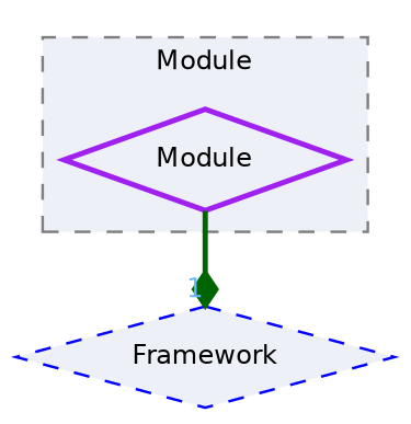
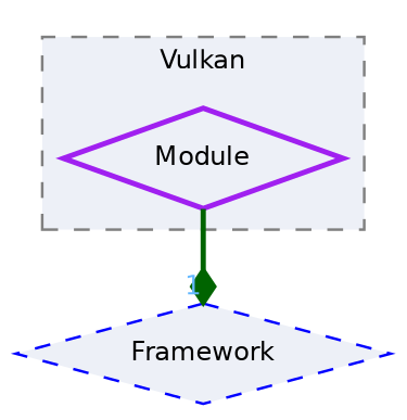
  digraph {
    compound=true
    node [fillcolor="#edf0f7" fontname=Helvetica fontsize=10 shape=diamond]
    n1 [color=purple height=0.2 label=Module style="filled,bold" width=0.4]
    n2 [color=blue height=0.2 label=Framework style="filled,dashed" width=0.4]
    subgraph cluster_1 {
      bgcolor="#edf0f7"
      fontname=Helvetica
      fontsize=10
-     label=Module
+     label=Vulkan
      pencolor=grey50
      style="filled,dashed"
      n1
    }
    n1 -> n2 [color=darkgreen fontcolor=steelblue1 fontname=Helvetica fontsize=10 headlabel=1 labeldistance=1.5 labelfontname=Helvetica labelfontsize=10 style=bold arrowhead=diamond]
  }
